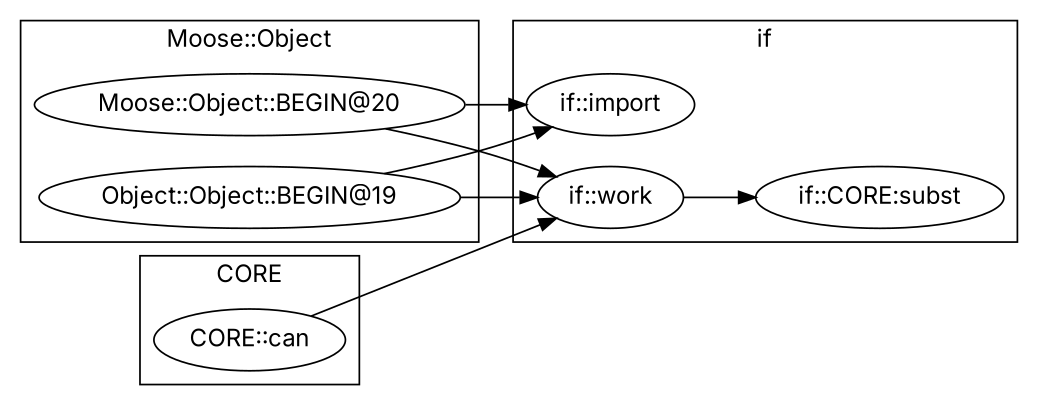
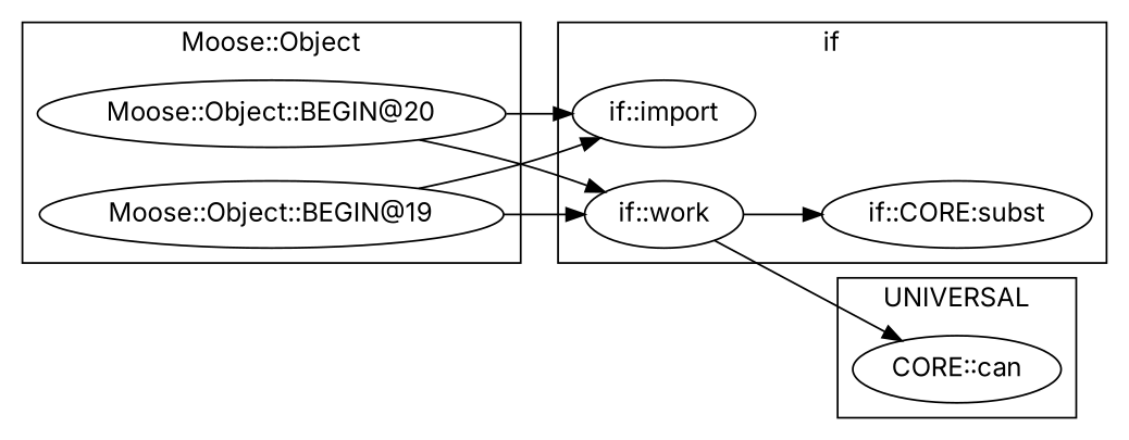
  digraph {
    fontname=Inter
    rankdir=LR
    node [fontname=Inter]
    edge [fontname=Inter]
    "Moose::Object::BEGIN@20"
-   "Moose::Object::BEGIN@19" [label="Object::Object::BEGIN@19"]
+   "Moose::Object::BEGIN@19"
    n3 [label="CORE::can"]
    "if::CORE:subst"
    "if::import"
    "if::work"
    subgraph cluster_1 {
      label="Moose::Object"
      "Moose::Object::BEGIN@20"
      "Moose::Object::BEGIN@19"
    }
    subgraph cluster_2 {
-     label=CORE
+     label=UNIVERSAL
      n3
    }
    subgraph cluster_3 {
      label=if
      "if::CORE:subst"
      "if::import"
      "if::work"
    }
    "Moose::Object::BEGIN@20" -> "if::import"
    "Moose::Object::BEGIN@20" -> "if::work"
    "Moose::Object::BEGIN@19" -> "if::import"
    "Moose::Object::BEGIN@19" -> "if::work"
-   n3 -> "if::work"
+   "if::work" -> n3
    "if::work" -> "if::CORE:subst"
  }
